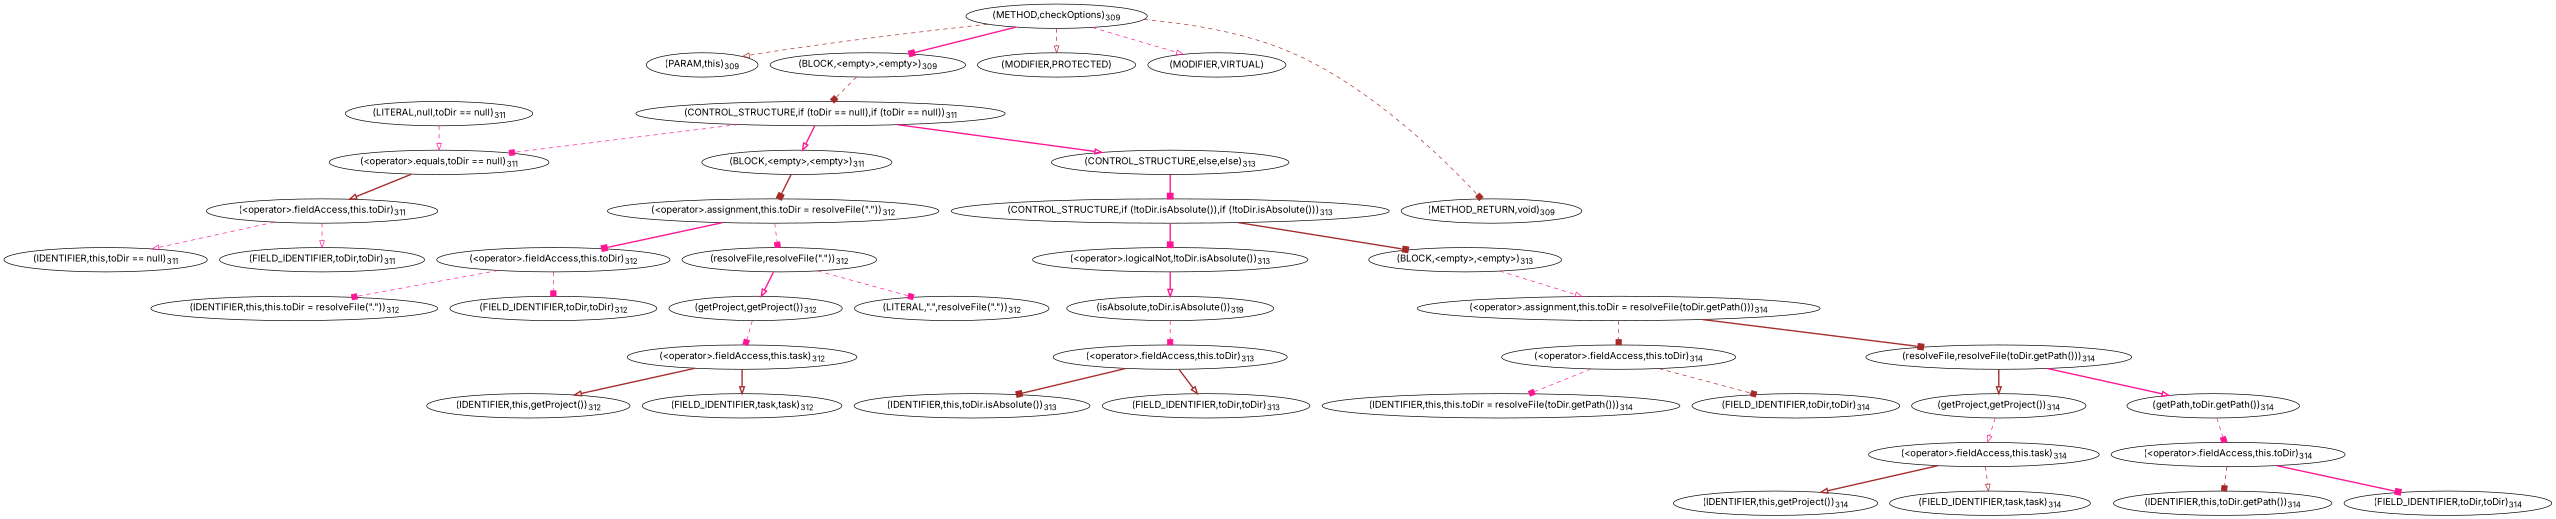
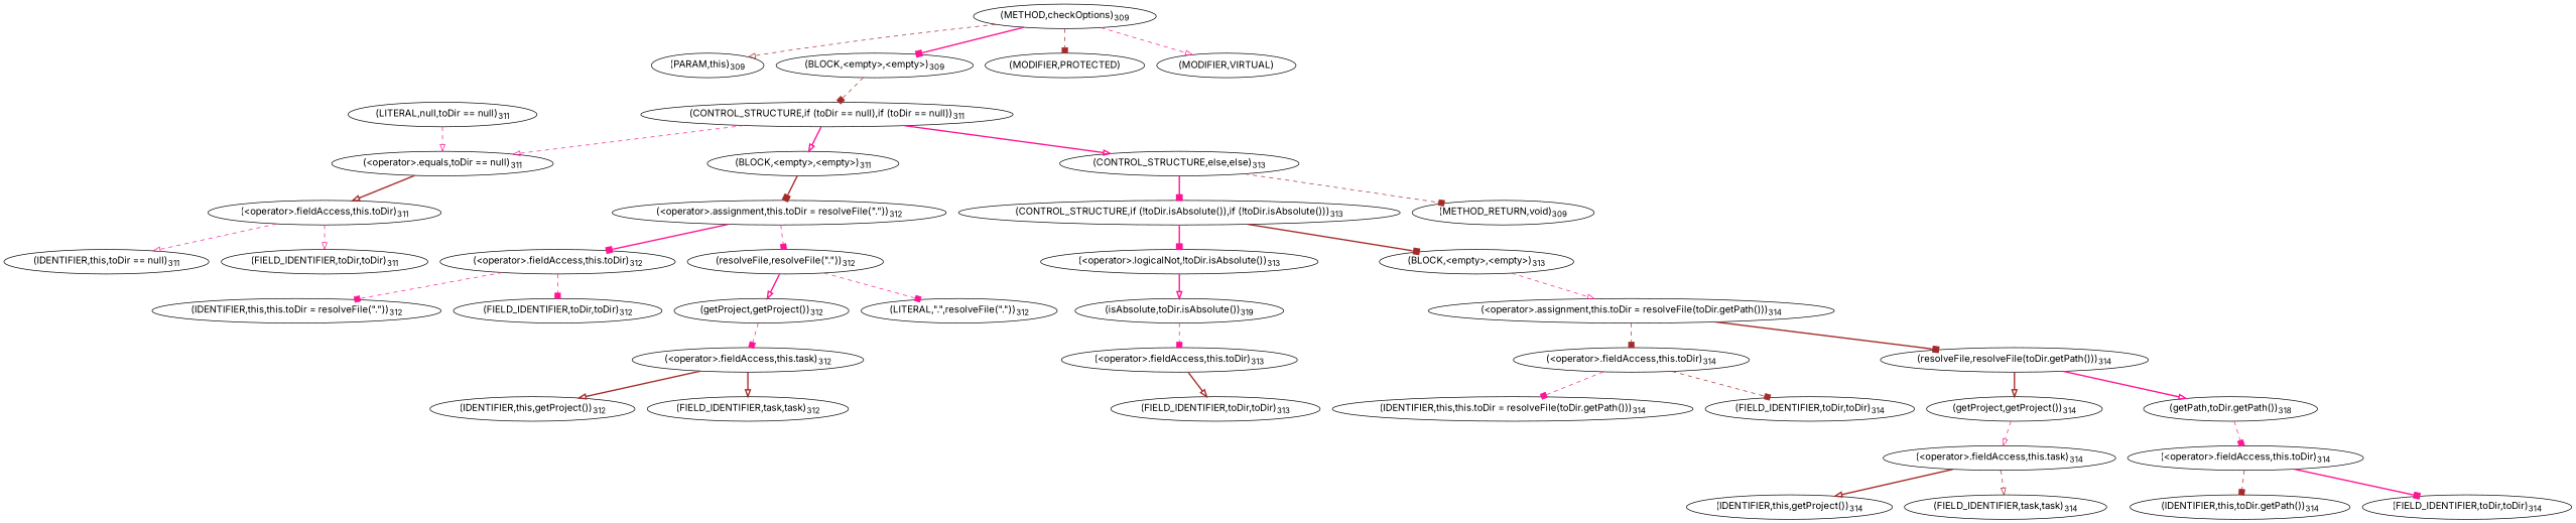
  digraph {
    fontname=Inter
    node [fontname=Inter]
    edge [arrowhead=box color=deeppink fontname=Inter style=dashed]
    n1 [label=<(METHOD,checkOptions)<SUB>309</SUB>>]
    n2 [label=<(PARAM,this)<SUB>309</SUB>>]
    n3 [label=<(BLOCK,&lt;empty&gt;,&lt;empty&gt;)<SUB>309</SUB>>]
    n4 [label=<(MODIFIER,PROTECTED)>]
    n5 [label=<(MODIFIER,VIRTUAL)>]
    n6 [label=<(METHOD_RETURN,void)<SUB>309</SUB>>]
    n7 [label=<(CONTROL_STRUCTURE,if (toDir == null),if (toDir == null))<SUB>311</SUB>>]
    n8 [label=<(&lt;operator&gt;.equals,toDir == null)<SUB>311</SUB>>]
    n9 [label=<(BLOCK,&lt;empty&gt;,&lt;empty&gt;)<SUB>311</SUB>>]
    n10 [label=<(CONTROL_STRUCTURE,else,else)<SUB>313</SUB>>]
    n11 [label=<(&lt;operator&gt;.fieldAccess,this.toDir)<SUB>311</SUB>>]
    n12 [label=<(&lt;operator&gt;.assignment,this.toDir = resolveFile(&quot;.&quot;))<SUB>312</SUB>>]
    n13 [label=<(CONTROL_STRUCTURE,if (!toDir.isAbsolute()),if (!toDir.isAbsolute()))<SUB>313</SUB>>]
    n14 [label=<(IDENTIFIER,this,toDir == null)<SUB>311</SUB>>]
    n15 [label=<(FIELD_IDENTIFIER,toDir,toDir)<SUB>311</SUB>>]
    n16 [label=<(LITERAL,null,toDir == null)<SUB>311</SUB>>]
    n17 [label=<(&lt;operator&gt;.fieldAccess,this.toDir)<SUB>312</SUB>>]
    n18 [label=<(resolveFile,resolveFile(&quot;.&quot;))<SUB>312</SUB>>]
    n19 [label=<(IDENTIFIER,this,this.toDir = resolveFile(&quot;.&quot;))<SUB>312</SUB>>]
    n20 [label=<(FIELD_IDENTIFIER,toDir,toDir)<SUB>312</SUB>>]
    n21 [label=<(getProject,getProject())<SUB>312</SUB>>]
    n22 [label=<(LITERAL,&quot;.&quot;,resolveFile(&quot;.&quot;))<SUB>312</SUB>>]
    n23 [label=<(&lt;operator&gt;.fieldAccess,this.task)<SUB>312</SUB>>]
    n24 [label=<(IDENTIFIER,this,getProject())<SUB>312</SUB>>]
    n25 [label=<(FIELD_IDENTIFIER,task,task)<SUB>312</SUB>>]
    n26 [label=<(&lt;operator&gt;.logicalNot,!toDir.isAbsolute())<SUB>313</SUB>>]
    n27 [label=<(BLOCK,&lt;empty&gt;,&lt;empty&gt;)<SUB>313</SUB>>]
    n28 [label=<(isAbsolute,toDir.isAbsolute())<SUB>319</SUB>>]
    n29 [label=<(&lt;operator&gt;.assignment,this.toDir = resolveFile(toDir.getPath()))<SUB>314</SUB>>]
    n30 [label=<(&lt;operator&gt;.fieldAccess,this.toDir)<SUB>313</SUB>>]
-   n31 [label=<(IDENTIFIER,this,toDir.isAbsolute())<SUB>313</SUB>>]
    n32 [label=<(FIELD_IDENTIFIER,toDir,toDir)<SUB>313</SUB>>]
    n33 [label=<(&lt;operator&gt;.fieldAccess,this.toDir)<SUB>314</SUB>>]
    n34 [label=<(resolveFile,resolveFile(toDir.getPath()))<SUB>314</SUB>>]
    n35 [label=<(IDENTIFIER,this,this.toDir = resolveFile(toDir.getPath()))<SUB>314</SUB>>]
    n36 [label=<(FIELD_IDENTIFIER,toDir,toDir)<SUB>314</SUB>>]
    n37 [label=<(getProject,getProject())<SUB>314</SUB>>]
-   n38 [label=<(getPath,toDir.getPath())<SUB>314</SUB>>]
+   n38 [label=<(getPath,toDir.getPath())<SUB>318</SUB>>]
    n39 [label=<(&lt;operator&gt;.fieldAccess,this.task)<SUB>314</SUB>>]
    n40 [label=<(&lt;operator&gt;.fieldAccess,this.toDir)<SUB>314</SUB>>]
    n41 [label=<(IDENTIFIER,this,getProject())<SUB>314</SUB>>]
    n42 [label=<(FIELD_IDENTIFIER,task,task)<SUB>314</SUB>>]
    n43 [label=<(IDENTIFIER,this,toDir.getPath())<SUB>314</SUB>>]
    n44 [label=<(FIELD_IDENTIFIER,toDir,toDir)<SUB>314</SUB>>]
    n1 -> n2 [arrowhead=onormal color=brown]
    n1 -> n3 [style=bold]
-   n1 -> n4 [arrowhead=onormal color=brown]
+   n1 -> n4 [color=brown]
    n1 -> n5 [arrowhead=onormal]
-   n1 -> n6 [color=brown]
+   n10 -> n6 [color=brown]
    n3 -> n7 [color=brown]
-   n7 -> n8
+   n7 -> n8 [arrowhead=onormal]
    n7 -> n9 [arrowhead=onormal style=bold]
    n7 -> n10 [arrowhead=onormal style=bold]
    n8 -> n11 [arrowhead=onormal color=brown style=bold]
    n9 -> n12 [color=brown style=bold]
    n10 -> n13 [style=bold]
    n11 -> n14 [arrowhead=onormal]
    n11 -> n15 [arrowhead=onormal]
    n12 -> n17 [style=bold]
    n12 -> n18
    n13 -> n26 [style=bold]
    n13 -> n27 [color=brown style=bold]
    n16 -> n8 [arrowhead=onormal]
    n17 -> n19
    n17 -> n20
    n18 -> n21 [arrowhead=onormal style=bold]
    n18 -> n22
    n21 -> n23
    n23 -> n24 [arrowhead=onormal color=brown style=bold]
    n23 -> n25 [arrowhead=onormal color=brown style=bold]
    n26 -> n28 [arrowhead=onormal style=bold]
    n27 -> n29 [arrowhead=onormal]
    n28 -> n30
    n29 -> n33 [color=brown]
    n29 -> n34 [color=brown style=bold]
-   n30 -> n31 [color=brown style=bold]
    n30 -> n32 [arrowhead=onormal color=brown style=bold]
    n33 -> n35
    n33 -> n36 [color=brown]
    n34 -> n37 [arrowhead=onormal color=brown style=bold]
    n34 -> n38 [arrowhead=onormal style=bold]
    n37 -> n39 [arrowhead=onormal]
    n38 -> n40
    n39 -> n41 [arrowhead=onormal color=brown style=bold]
    n39 -> n42 [arrowhead=onormal color=brown]
    n40 -> n43 [color=brown]
    n40 -> n44 [style=bold]
  }
